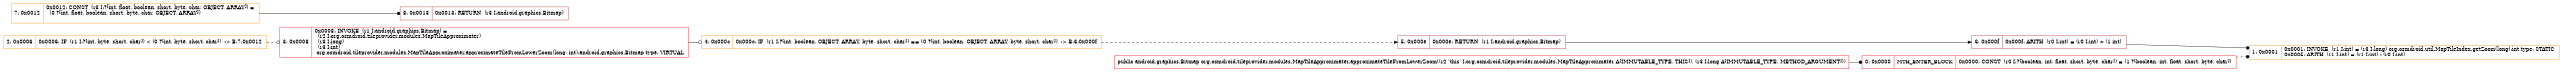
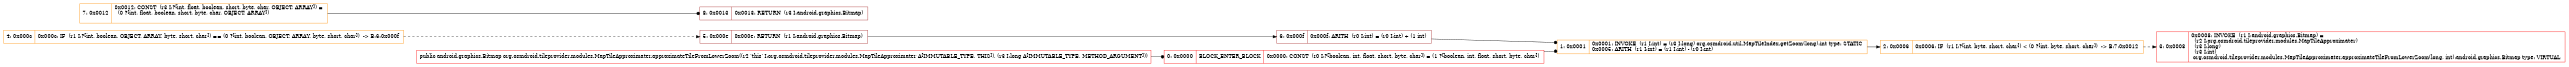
  digraph {
    rankdir=LR
    node [color=darkorange shape=record]
    edge [arrowhead=dot]
-   n1 [color=red label="{0\:\ 0x0000|MTH_ENTER_BLOCK\l|0x0000: CONST  (r0 I:?[boolean, int, float, short, byte, char]) = (1 ?[boolean, int, float, short, byte, char]) \l}"]
+   n1 [color=red label="{0\:\ 0x0000|BLOCK_ENTER_BLOCK\l|0x0000: CONST  (r0 I:?[boolean, int, float, short, byte, char]) = (1 ?[boolean, int, float, short, byte, char]) \l}"]
    n2 [label="{1\:\ 0x0001|0x0001: INVOKE  (r1 I:int) = (r3 I:long) org.osmdroid.util.MapTileIndex.getZoom(long):int type: STATIC \l0x0005: ARITH  (r1 I:int) = (r1 I:int) \- (r0 I:int) \l}"]
    n3 [label="{2\:\ 0x0006|0x0006: IF  (r1 I:?[int, byte, short, char]) \< (0 ?[int, byte, short, char])  \-\> B:7:0x0012 \l}"]
    n4 [color=red label="{3\:\ 0x0008|0x0008: INVOKE  (r1 I:android.graphics.Bitmap) = \l  (r2 I:org.osmdroid.tileprovider.modules.MapTileApproximater)\l  (r3 I:long)\l  (r3 I:int)\l org.osmdroid.tileprovider.modules.MapTileApproximater.approximateTileFromLowerZoom(long, int):android.graphics.Bitmap type: VIRTUAL \l}"]
    n5 [label="{4\:\ 0x000c|0x000c: IF  (r1 I:?[int, boolean, OBJECT, ARRAY, byte, short, char]) == (0 ?[int, boolean, OBJECT, ARRAY, byte, short, char])  \-\> B:6:0x000f \l}"]
    n6 [label="{7\:\ 0x0012|0x0012: CONST  (r3 I:?[int, float, boolean, short, byte, char, OBJECT, ARRAY]) = \l  (0 ?[int, float, boolean, short, byte, char, OBJECT, ARRAY])\l \l}"]
    n7 [color=brown label="{8\:\ 0x0013|0x0013: RETURN  (r3 I:android.graphics.Bitmap) \l}"]
    n8 [color=brown label="{5\:\ 0x000e|0x000e: RETURN  (r1 I:android.graphics.Bitmap) \l}"]
    n9 [color=brown label="{6\:\ 0x000f|0x000f: ARITH  (r0 I:int) = (r0 I:int) + (1 int) \l}"]
    n10 [color=red label="{public android.graphics.Bitmap org.osmdroid.tileprovider.modules.MapTileApproximater.approximateTileFromLowerZoom((r2 'this' I:org.osmdroid.tileprovider.modules.MapTileApproximater A[IMMUTABLE_TYPE, THIS]), (r3 I:long A[IMMUTABLE_TYPE, METHOD_ARGUMENT])) }"]
-   n1 -> n2 [style=dashed]
-   n3 -> n4 [arrowhead=odot style=dashed]
-   n4 -> n5 [arrowhead=odot]
+   n1 -> n2
+   n2 -> n3 [arrowhead=normal]
+   n3 -> n4 [arrowhead=normal style=dashed]
    n5 -> n8 [arrowhead=normal style=dashed]
    n6 -> n7
    n8 -> n9 [arrowhead=normal]
    n9 -> n2
    n10 -> n1
  }
